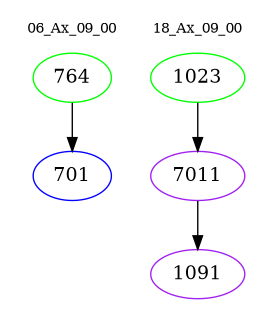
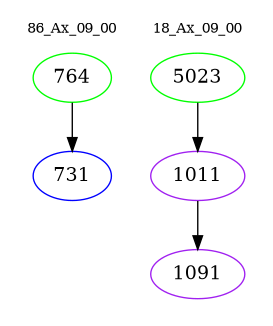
  digraph {
    node [color=green]
    edge [color=black]
    n1 [label=764]
-   n2 [color=blue label=701]
-   n3 [label=1023]
-   n4 [color=purple label=7011]
+   n2 [color=blue label=731]
+   n3 [label=5023]
+   n4 [color=purple label=1011]
    n5 [color=purple label=1091]
    subgraph cluster_1 {
      color=white
      fontsize=10
-     label="06_Ax_09_00"
+     label="86_Ax_09_00"
      n1
      n2
    }
    subgraph cluster_2 {
      color=white
      fontsize=10
      label="18_Ax_09_00"
      n3
      n4
      n5
    }
    n1 -> n2
    n3 -> n4
    n4 -> n5
  }
